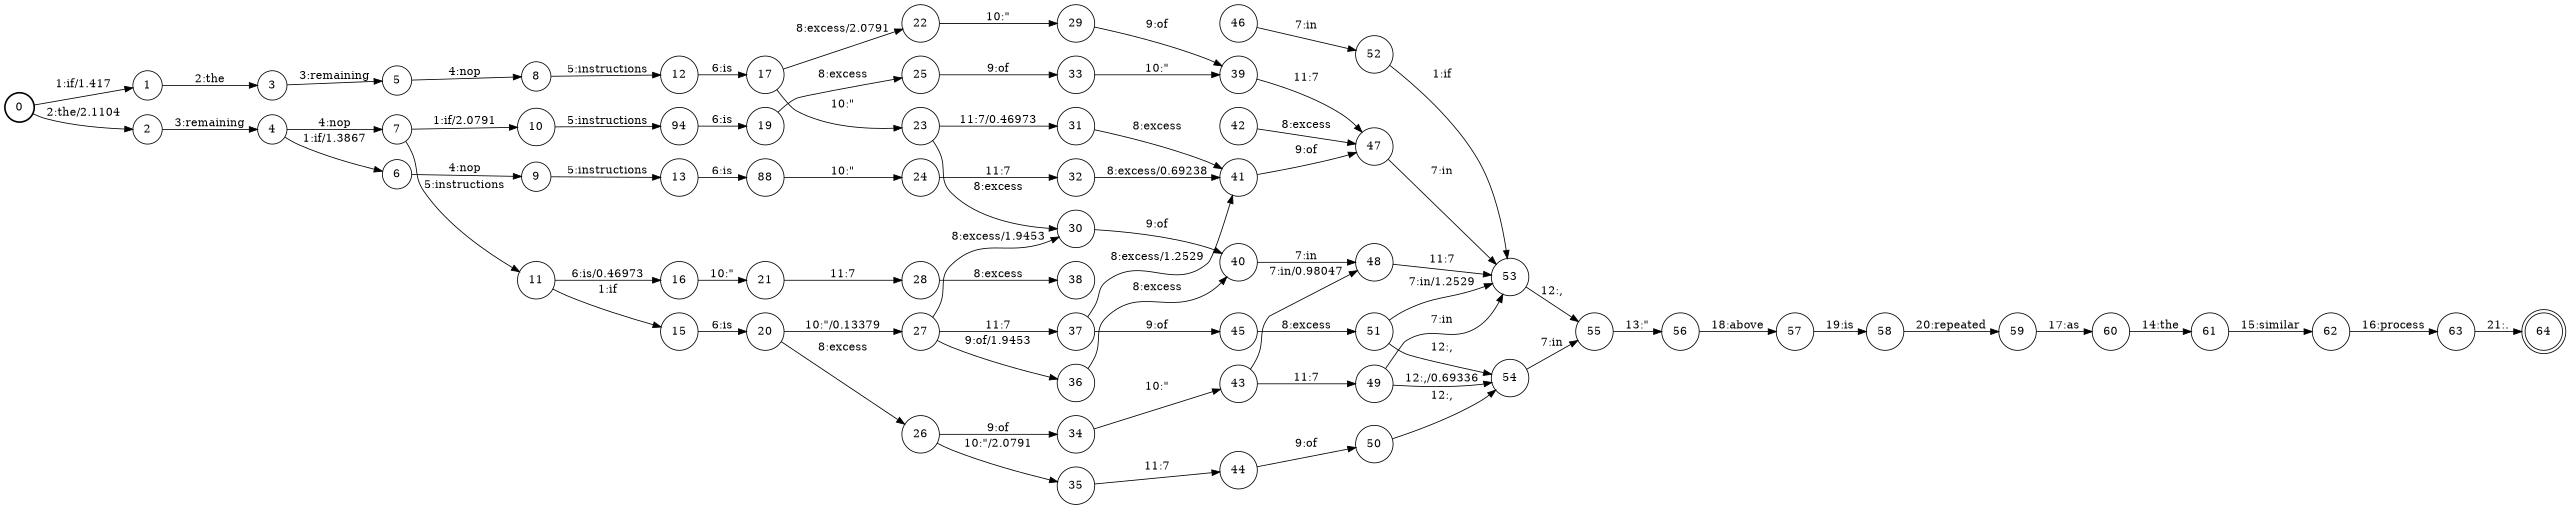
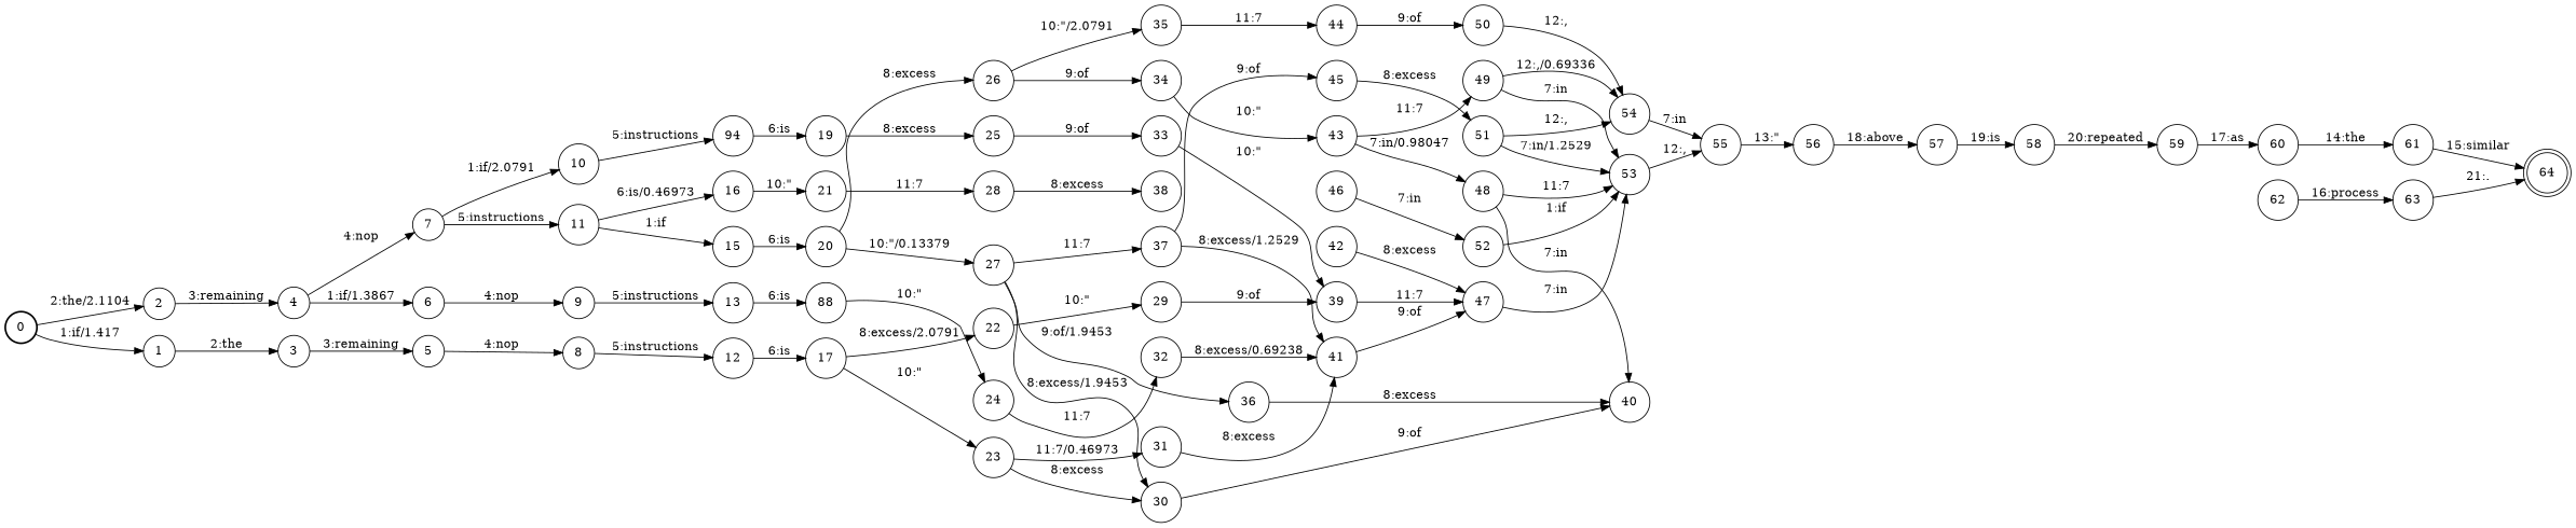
  digraph {
    nodesep=0.25
    rankdir=LR
    ranksep=0.4
    node [fontsize=14 shape=circle style=solid]
    edge [fontsize=14]
    n1 [label=0 style=bold]
    n2 [label=1]
    n3 [label=2]
    n4 [label=3]
    n5 [label=4]
    n6 [label=5]
    n7 [label=6]
    n8 [label=7]
    n9 [label=8]
    n10 [label=9]
    n11 [label=10]
    n12 [label=11]
    n13 [label=12]
    n14 [label=13]
    n15 [label=94]
    n16 [label=15]
    n17 [label=16]
    n18 [label=17]
    n19 [label=88]
    n20 [label=19]
    n21 [label=20]
    n22 [label=21]
    n23 [label=22]
    n24 [label=23]
    n25 [label=24]
    n26 [label=25]
    n27 [label=26]
    n28 [label=27]
    n29 [label=28]
    n30 [label=29]
    n31 [label=30]
    n32 [label=31]
    n33 [label=32]
    n34 [label=33]
    n35 [label=34]
    n36 [label=35]
    n37 [label=36]
    n38 [label=37]
    n39 [label=38]
    n40 [label=39]
    n41 [label=40]
    n42 [label=41]
    n43 [label=43]
    n44 [label=44]
    n45 [label=45]
    n46 [label=47]
    n47 [label=48]
    n48 [label=42]
    n49 [label=49]
    n50 [label=50]
    n51 [label=51]
    n52 [label=46]
    n53 [label=52]
    n54 [label=53]
    n55 [label=54]
    n56 [label=55]
    n57 [label=56]
    n58 [label=57]
    n59 [label=58]
    n60 [label=59]
    n61 [label=60]
    n62 [label=61]
    n63 [label=62]
    n64 [label=63]
    n65 [label=64 shape=doublecircle]
    n1 -> n2 [label="1:if/1.417"]
    n1 -> n3 [label="2:the/2.1104"]
    n2 -> n4 [label="2:the"]
    n3 -> n5 [label="3:remaining"]
    n4 -> n6 [label="3:remaining"]
    n5 -> n7 [label="1:if/1.3867"]
    n5 -> n8 [label="4:nop"]
    n6 -> n9 [label="4:nop"]
    n7 -> n10 [label="4:nop"]
    n8 -> n11 [label="1:if/2.0791"]
    n8 -> n12 [label="5:instructions"]
    n9 -> n13 [label="5:instructions"]
    n10 -> n14 [label="5:instructions"]
    n11 -> n15 [label="5:instructions"]
    n12 -> n16 [label="1:if"]
    n12 -> n17 [label="6:is/0.46973"]
    n13 -> n18 [label="6:is"]
    n14 -> n19 [label="6:is"]
    n15 -> n20 [label="6:is"]
    n16 -> n21 [label="6:is"]
    n17 -> n22 [label="10:&quot;"]
    n18 -> n23 [label="8:excess/2.0791"]
    n18 -> n24 [label="10:&quot;"]
    n19 -> n25 [label="10:&quot;"]
    n20 -> n26 [label="8:excess"]
    n21 -> n27 [label="8:excess"]
    n21 -> n28 [label="10:&quot;/0.13379"]
    n22 -> n29 [label="11:7"]
    n23 -> n30 [label="10:&quot;"]
    n24 -> n31 [label="8:excess"]
    n24 -> n32 [label="11:7/0.46973"]
    n25 -> n33 [label="11:7"]
    n26 -> n34 [label="9:of"]
    n27 -> n35 [label="9:of"]
    n27 -> n36 [label="10:&quot;/2.0791"]
    n28 -> n31 [label="8:excess/1.9453"]
    n28 -> n37 [label="9:of/1.9453"]
    n28 -> n38 [label="11:7"]
    n29 -> n39 [label="8:excess"]
    n30 -> n40 [label="9:of"]
    n31 -> n41 [label="9:of"]
    n32 -> n42 [label="8:excess"]
    n33 -> n42 [label="8:excess/0.69238"]
    n34 -> n40 [label="10:&quot;"]
    n35 -> n43 [label="10:&quot;"]
    n36 -> n44 [label="11:7"]
    n37 -> n41 [label="8:excess"]
    n38 -> n42 [label="8:excess/1.2529"]
    n38 -> n45 [label="9:of"]
    n40 -> n46 [label="11:7"]
-   n41 -> n47 [label="7:in"]
+   n47 -> n41 [label="7:in"]
    n42 -> n46 [label="9:of"]
    n43 -> n47 [label="7:in/0.98047"]
    n43 -> n49 [label="11:7"]
    n44 -> n50 [label="9:of"]
    n45 -> n51 [label="8:excess"]
    n46 -> n54 [label="7:in"]
    n47 -> n54 [label="11:7"]
    n48 -> n46 [label="8:excess"]
    n49 -> n54 [label="7:in"]
    n49 -> n55 [label="12:,/0.69336"]
    n50 -> n55 [label="12:,"]
    n51 -> n54 [label="7:in/1.2529"]
    n51 -> n55 [label="12:,"]
    n52 -> n53 [label="7:in"]
    n53 -> n54 [label="1:if"]
    n54 -> n56 [label="12:,"]
    n55 -> n56 [label="7:in"]
    n56 -> n57 [label="13:&quot;"]
    n57 -> n58 [label="18:above"]
    n58 -> n59 [label="19:is"]
    n59 -> n60 [label="20:repeated"]
    n60 -> n61 [label="17:as"]
    n61 -> n62 [label="14:the"]
-   n62 -> n63 [label="15:similar"]
+   n62 -> n65 [label="15:similar"]
    n63 -> n64 [label="16:process"]
    n64 -> n65 [label="21:."]
  }
